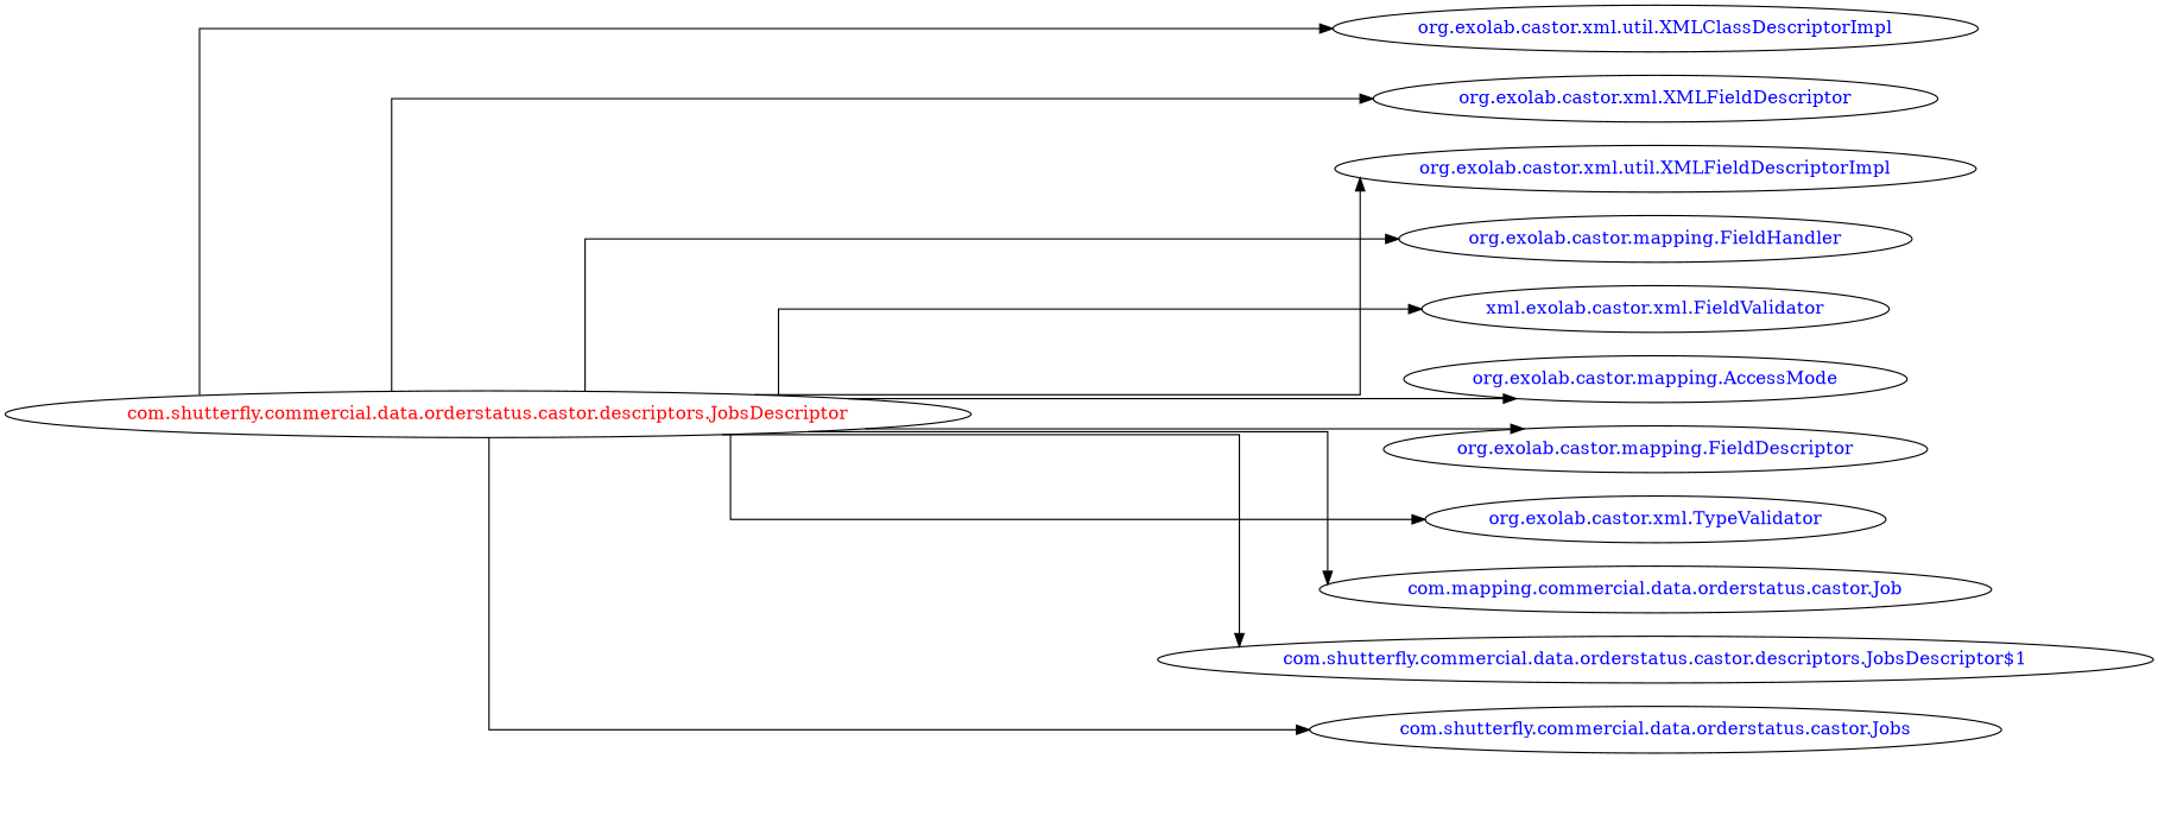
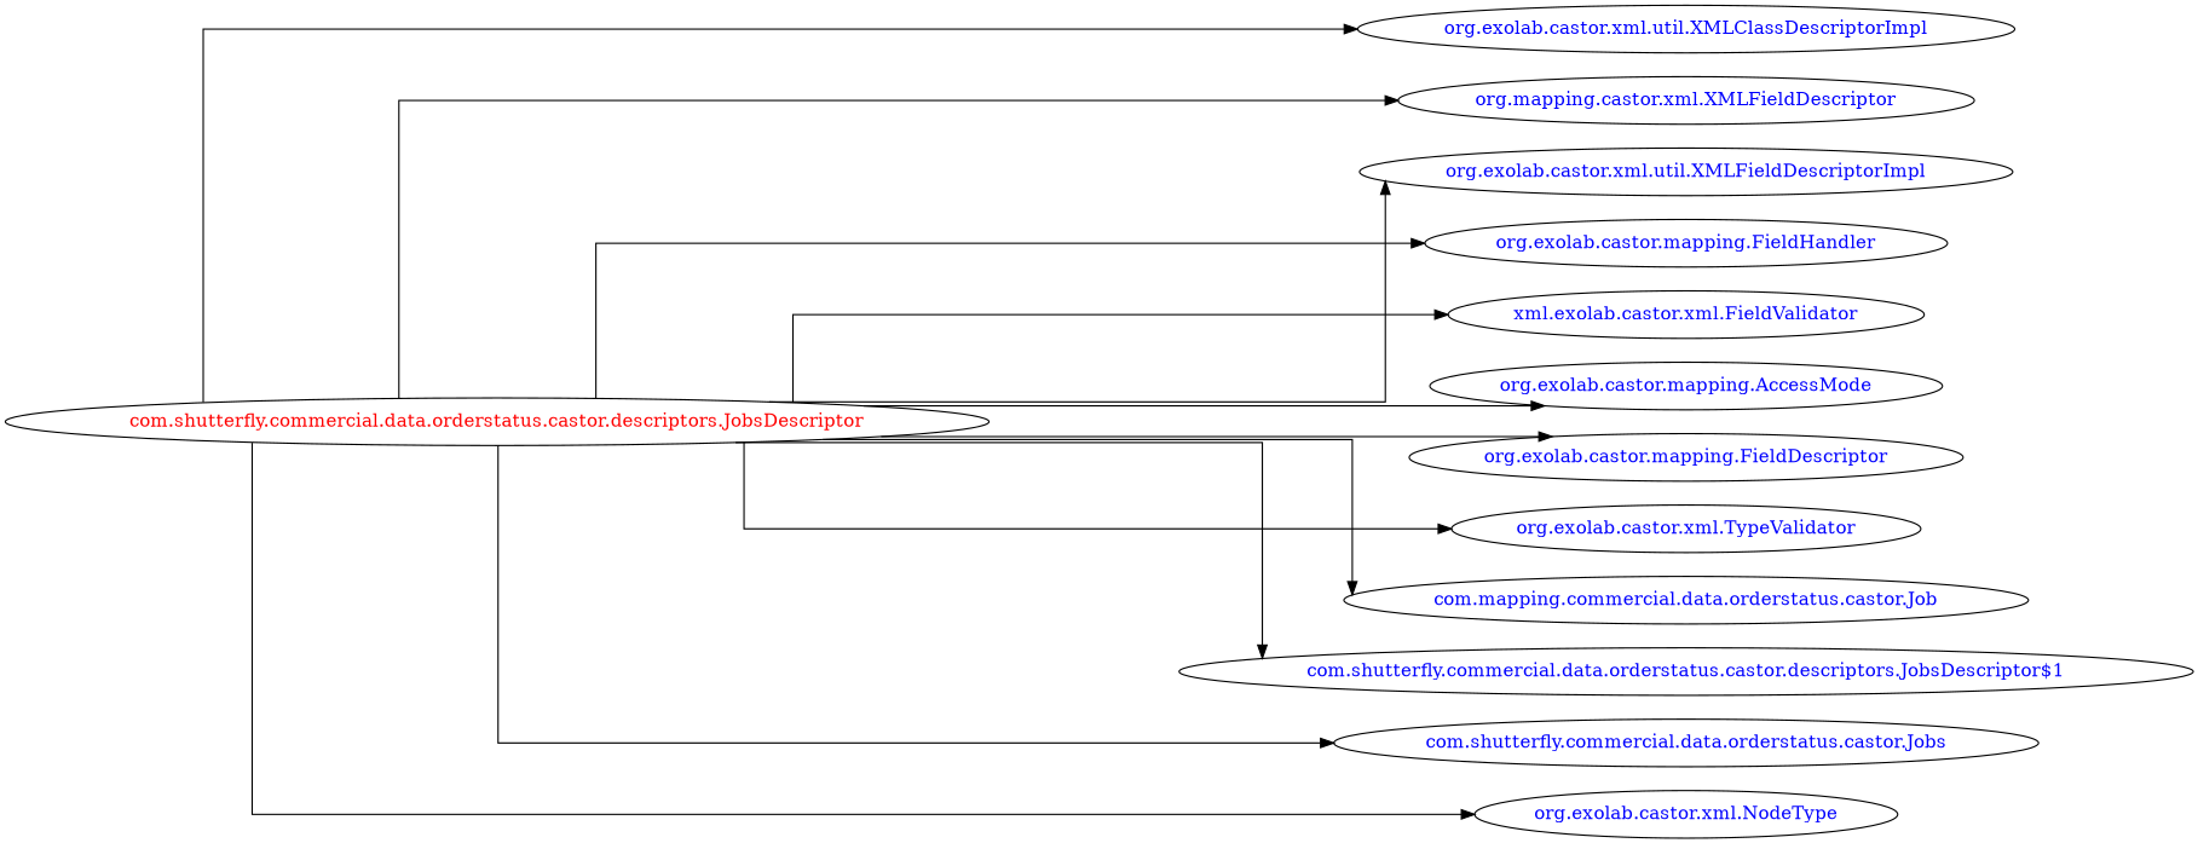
  digraph {
    concentrate=true
    rankdir=LR
    ranksep=2.0
    splines=ortho
    node [fontcolor=blue]
    "com.shutterfly.commercial.data.orderstatus.castor.descriptors.JobsDescriptor" [fontcolor=red]
    "org.exolab.castor.xml.util.XMLClassDescriptorImpl"
-   "org.exolab.castor.xml.XMLFieldDescriptor"
+   "org.exolab.castor.xml.XMLFieldDescriptor" [label="org.mapping.castor.xml.XMLFieldDescriptor"]
    "org.exolab.castor.xml.util.XMLFieldDescriptorImpl"
    "org.exolab.castor.mapping.FieldHandler"
    n6 [label="xml.exolab.castor.xml.FieldValidator"]
    "org.exolab.castor.mapping.AccessMode"
    "org.exolab.castor.mapping.FieldDescriptor"
    "org.exolab.castor.xml.TypeValidator"
    n10 [label="com.mapping.commercial.data.orderstatus.castor.Job"]
    "com.shutterfly.commercial.data.orderstatus.castor.descriptors.JobsDescriptor$1"
    "com.shutterfly.commercial.data.orderstatus.castor.Jobs"
+   "org.exolab.castor.xml.NodeType"
    "com.shutterfly.commercial.data.orderstatus.castor.descriptors.JobsDescriptor" -> "org.exolab.castor.xml.util.XMLClassDescriptorImpl"
    "com.shutterfly.commercial.data.orderstatus.castor.descriptors.JobsDescriptor" -> "org.exolab.castor.xml.XMLFieldDescriptor"
    "com.shutterfly.commercial.data.orderstatus.castor.descriptors.JobsDescriptor" -> "org.exolab.castor.xml.util.XMLFieldDescriptorImpl"
    "com.shutterfly.commercial.data.orderstatus.castor.descriptors.JobsDescriptor" -> "org.exolab.castor.mapping.FieldHandler"
    "com.shutterfly.commercial.data.orderstatus.castor.descriptors.JobsDescriptor" -> n6
    "com.shutterfly.commercial.data.orderstatus.castor.descriptors.JobsDescriptor" -> "org.exolab.castor.mapping.AccessMode"
    "com.shutterfly.commercial.data.orderstatus.castor.descriptors.JobsDescriptor" -> "org.exolab.castor.mapping.FieldDescriptor"
    "com.shutterfly.commercial.data.orderstatus.castor.descriptors.JobsDescriptor" -> "org.exolab.castor.xml.TypeValidator"
    "com.shutterfly.commercial.data.orderstatus.castor.descriptors.JobsDescriptor" -> n10
    "com.shutterfly.commercial.data.orderstatus.castor.descriptors.JobsDescriptor" -> "com.shutterfly.commercial.data.orderstatus.castor.descriptors.JobsDescriptor$1"
    "com.shutterfly.commercial.data.orderstatus.castor.descriptors.JobsDescriptor" -> "com.shutterfly.commercial.data.orderstatus.castor.Jobs"
+   "com.shutterfly.commercial.data.orderstatus.castor.descriptors.JobsDescriptor" -> "org.exolab.castor.xml.NodeType"
  }
